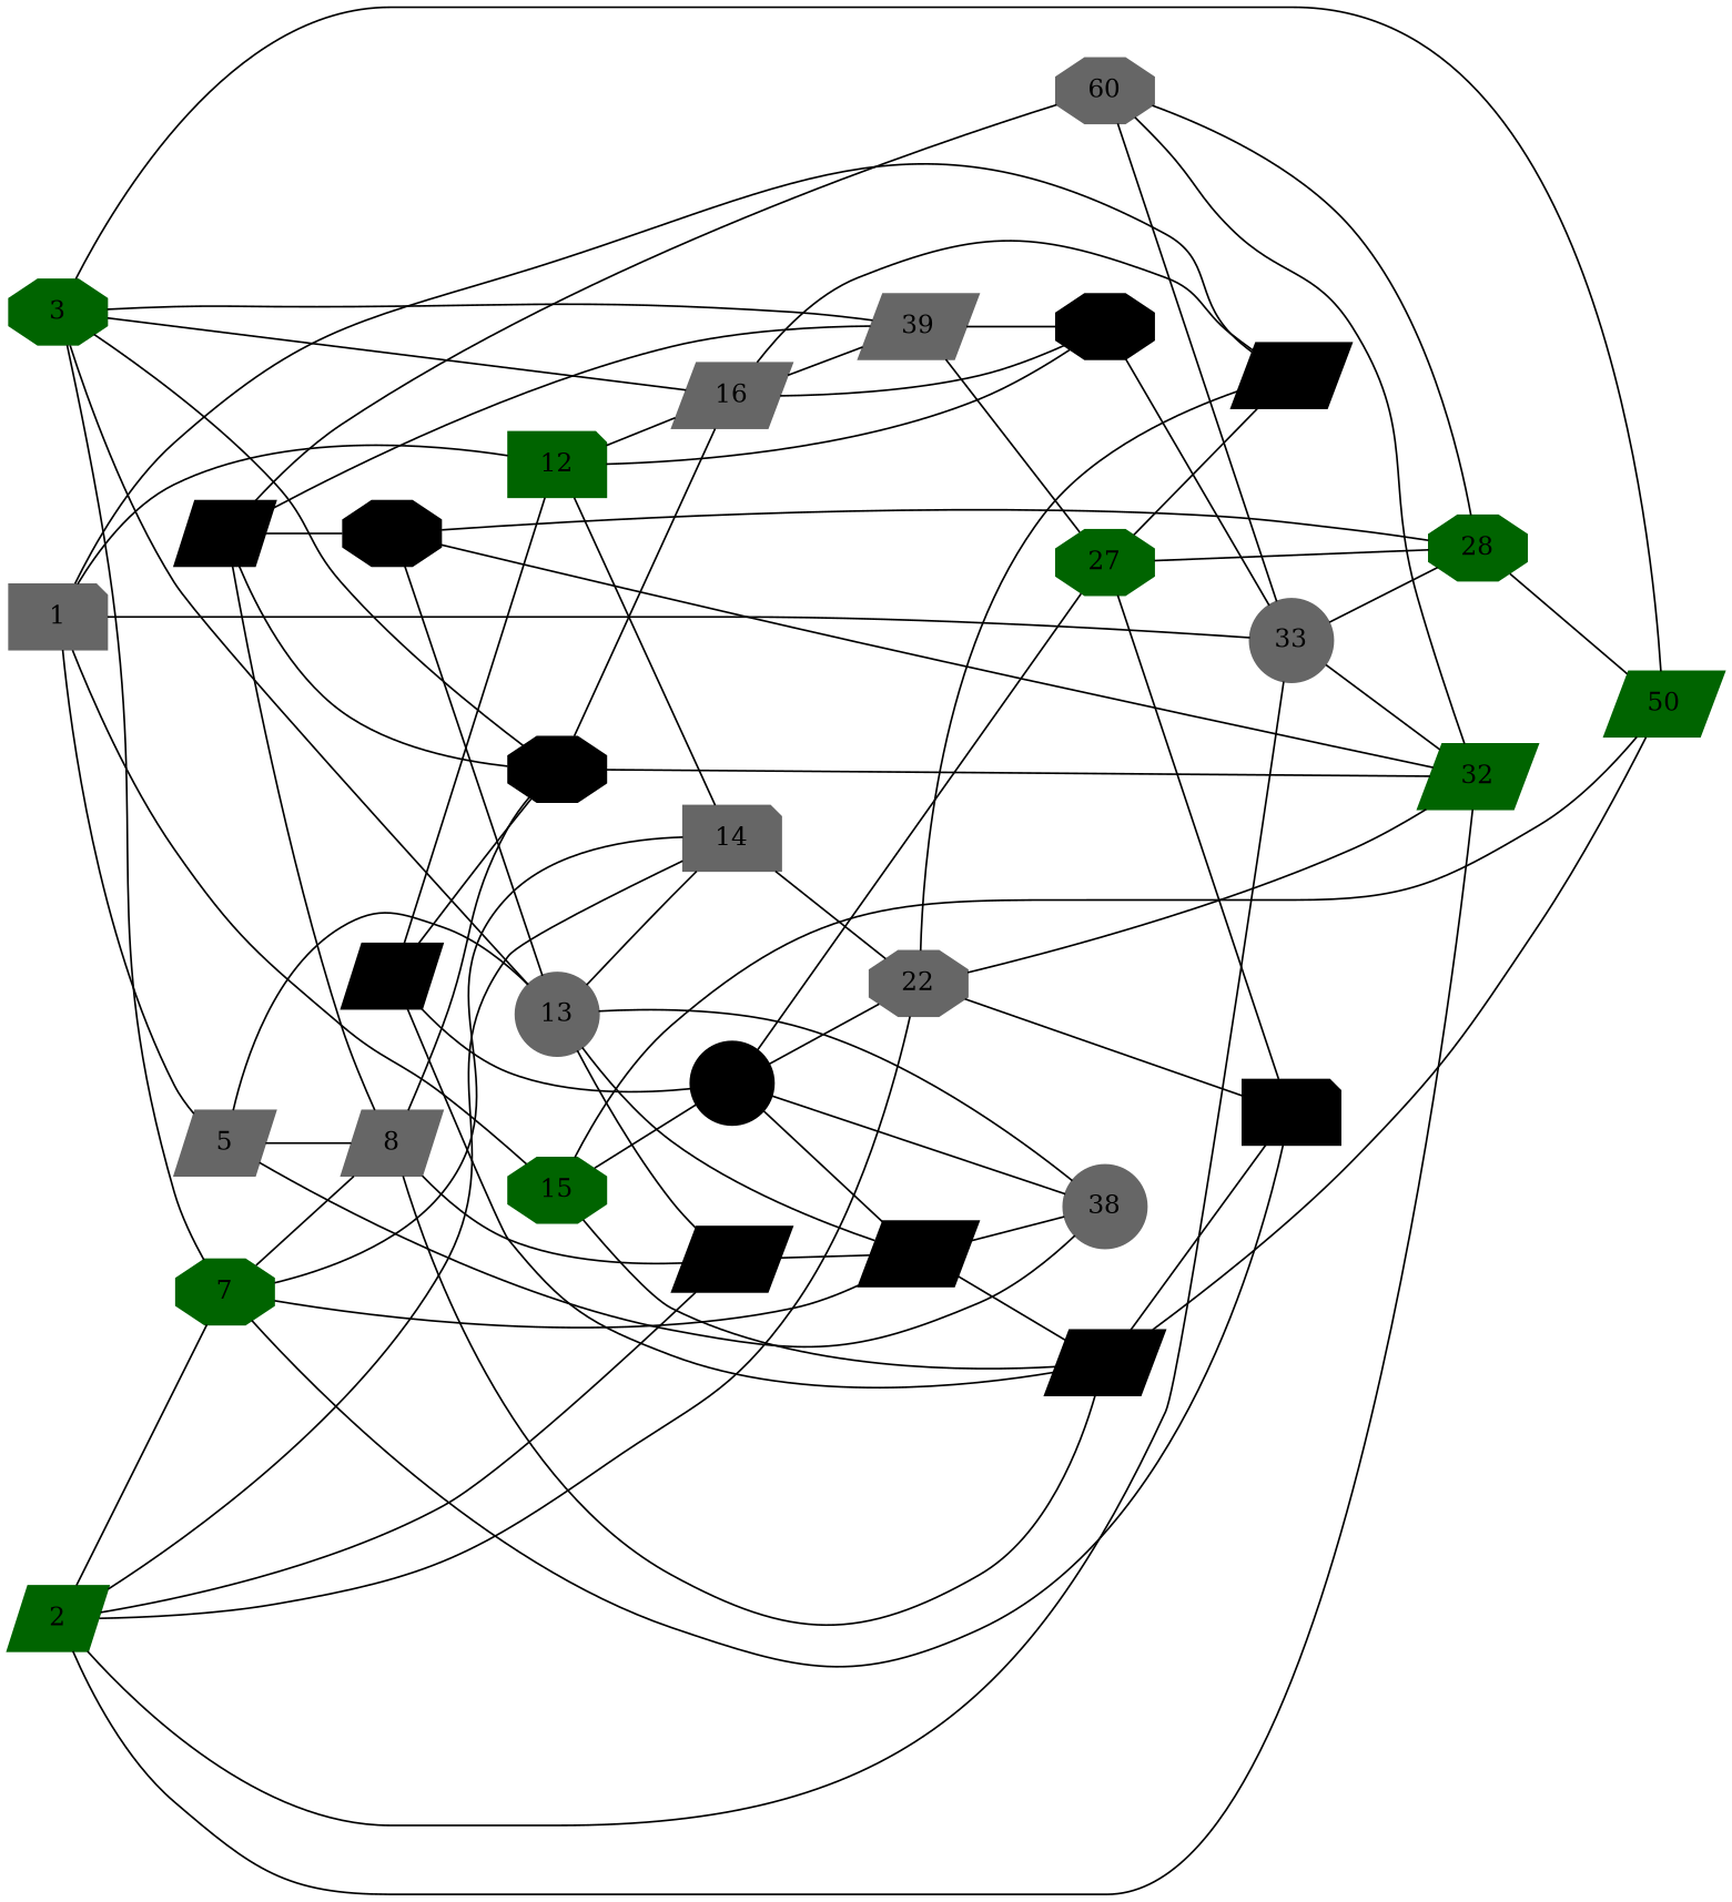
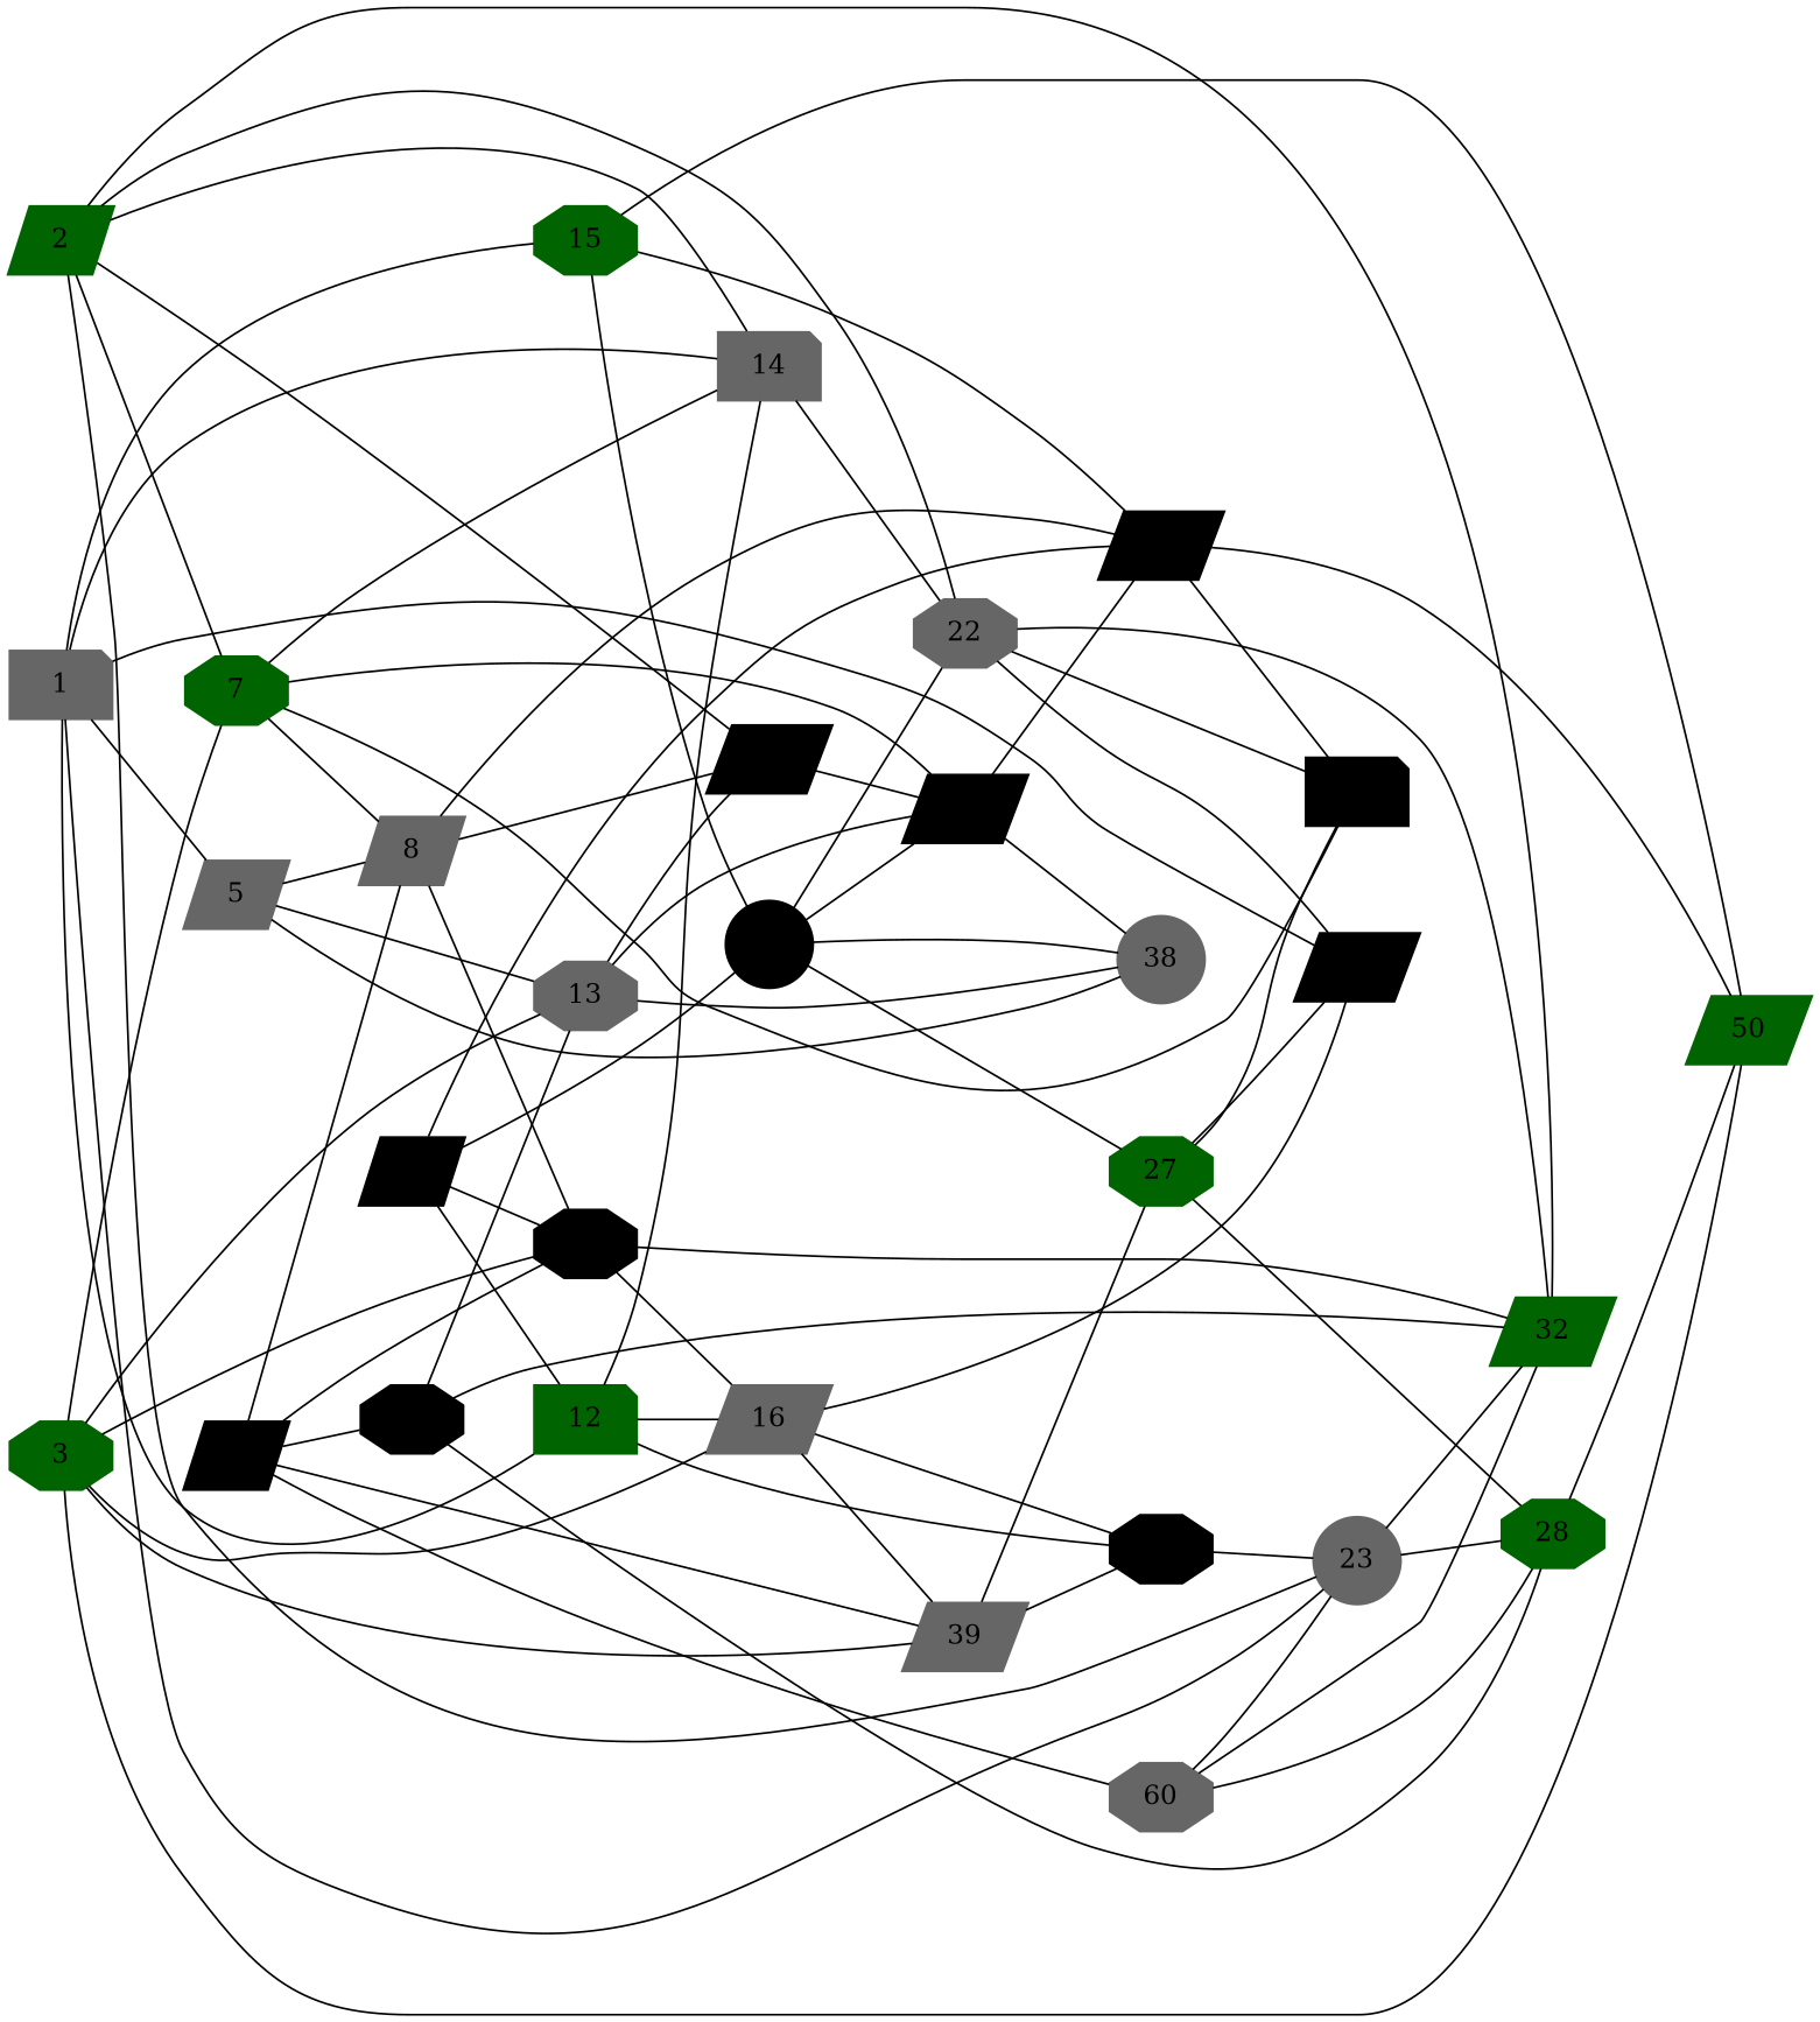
  graph {
    rankdir=LR
    node [color=gray40 shape=parallelogram style=filled]
    1 [shape=note super="+21"]
    5
    12 [color=darkgreen shape=note super="+25"]
    14 [shape=note super="+45"]
    15 [color=darkgreen shape=octagon]
-   23 [shape=circle super="+47" label=33]
+   23 [shape=circle super="+47"]
    46 [color=black]
-   13 [shape=circle super="+18"]
+   13 [shape=octagon super="+18"]
    8 [super="+29"]
    38 [shape=circle]
    16 [super="+35"]
    20 [color=black shape=octagon]
    22 [shape=octagon super="+26"]
    50 [color=darkgreen]
    17 [color=black shape=circle super="+33"]
    41 [color=black super="+42"]
    32 [color=darkgreen super="+36"]
    28 [color=darkgreen shape=octagon super="+30"]
    2 [color=darkgreen super="+48"]
    7 [color=darkgreen shape=octagon super="+44"]
    24 [color=black]
    31 [color=black super="+51"]
    43 [color=black shape=note]
    3 [color=darkgreen shape=octagon super="+39"]
    11 [color=black shape=octagon super="+40"]
    n26 [label=39 super="+34"]
    27 [color=darkgreen shape=octagon super="+49"]
    4 [color=black]
    6 [color=black super="+37"]
    9 [color=black shape=octagon]
    n31 [label=60 shape=octagon]
    1 -- 5
    1 -- 12
-   13 -- 14
+   1 -- 14
    1 -- 15
    1 -- 23
    1 -- 46
    5 -- 13
    5 -- 8
    5 -- 38
    12 -- 14 [weight=2]
    12 -- 16
    12 -- 20
    14 -- 22
    15 -- 50
    15 -- 17
    15 -- 41
    23 -- 32
    23 -- 28
    13 -- 38
    13 -- 24
    13 -- 31
    8 -- 41
    8 -- 24
    8 -- 11
    16 -- 46
    16 -- 20
    16 -- n26
    20 -- 23
    22 -- 46
    22 -- 32
    22 -- 43
    17 -- 38
    17 -- 22
    17 -- 31
    17 -- 27
    41 -- 50
    41 -- 43
    28 -- 50
    2 -- 14
    2 -- 23
    2 -- 22
    2 -- 32
    2 -- 7
    2 -- 24
    7 -- 14
    7 -- 8
    7 -- 31
    7 -- 43
    24 -- 31
    31 -- 38
    31 -- 41
    3 -- 13
    3 -- 16
    3 -- 50
    3 -- 7
    3 -- 11
    3 -- n26
    11 -- 16
    11 -- 32
    n26 -- 20
    n26 -- 27
    27 -- 46
    27 -- 28 [weight=2]
    27 -- 43
    4 -- 12
    4 -- 17
    4 -- 41
    4 -- 11
    6 -- 8
    6 -- 11
    6 -- n26 [weight=2]
    6 -- 9
    6 -- n31
    9 -- 13
    9 -- 32
    9 -- 28
    n31 -- 23
    n31 -- 32
    n31 -- 28
  }
